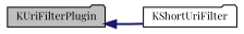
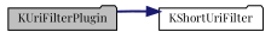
  digraph {
    rankdir=LR
    fontname="Playfair Display"
    node [color=black fontname="Playfair Display" fontsize=10 shape=folder style=filled]
    n1 [fillcolor=grey75 fontcolor=black height=0.2 label=KUriFilterPlugin width=0.4]
    n2 [fillcolor=white height=0.2 label=KShortUriFilter width=0.4]
-   n1 -> n2 [color=midnightblue dir=back fontname="Playfair Display" fontsize=10 labelfontname=Helvetica labelfontsize=10 style=bold]
+   n2 -> n1 [color=midnightblue dir=back fontname="Playfair Display" fontsize=10 labelfontname=Helvetica labelfontsize=10 style=bold]
  }
